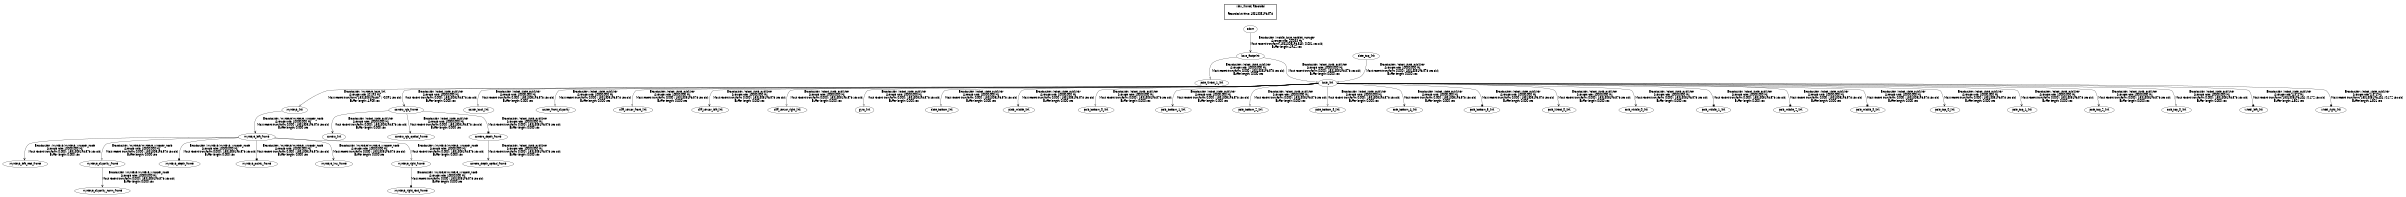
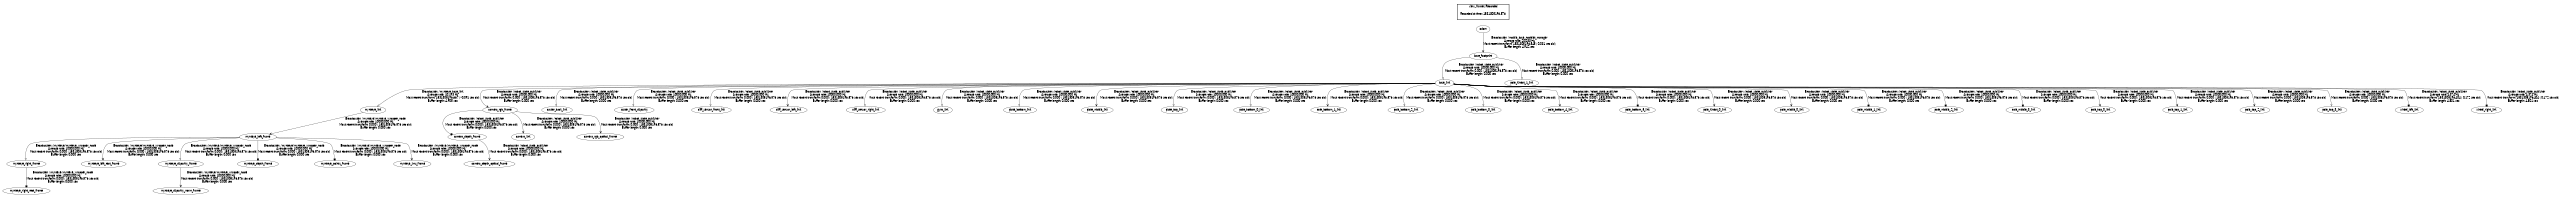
  digraph {
    fontname=Lato
    node [fontname=Lato]
    edge [fontname=Lato arrowhead=vee]
    "Recorded at time: 1531305196.576" [shape=plaintext]
    odom
    mynteye_link
    mynteye_left_frame
    mynteye_right_frame
    mynteye_left_rect_frame
    mynteye_disparity_frame
    mynteye_depth_frame
    mynteye_points_frame
    mynteye_imu_frame
    mynteye_right_rect_frame
    mynteye_disparity_norm_frame
    base_link
    camera_rgb_frame
    caster_back_link
    n16 [label=caster_front_disparity]
    cliff_sensor_front_link
    cliff_sensor_left_link
    cliff_sensor_right_link
    gyro_link
    plate_bottom_link
    plate_middle_link
    plate_top_link
    pole_bottom_0_link
    pole_bottom_1_link
    pole_bottom_2_link
    pole_bottom_3_link
    pole_bottom_4_link
    pole_bottom_5_link
    pole_kinect_0_link
    pole_middle_0_link
    pole_middle_1_link
    pole_middle_2_link
    pole_middle_3_link
    pole_top_0_link
    pole_top_1_link
    pole_top_2_link
    pole_top_3_link
    wheel_left_link
    wheel_right_link
    camera_depth_frame
    camera_link
    camera_rgb_optical_frame
    base_footprint
    pole_kinect_1_link
    camera_depth_optical_frame
    subgraph cluster_1 {
      color=black
      label="view_frames Recorded"
      style=bold
      "Recorded at time: 1531305196.576"
    }
    "Recorded at time: 1531305196.576" -> odom [style=invis arrowhead=""]
    odom -> base_footprint [label="Broadcaster: /mobile_base_nodelet_manager\nAverage rate: 20.033 Hz\nMost recent transform: 1531305196.545 ( 0.031 sec old)\nBuffer length: 4.942 sec\n"]
    mynteye_link -> mynteye_left_frame [label="Broadcaster: /mynteye/mynteye_wrapper_node\nAverage rate: 10000.000 Hz\nMost recent transform: 0.000 ( 1531305196.576 sec old)\nBuffer length: 0.000 sec\n"]
    mynteye_left_frame -> mynteye_right_frame [arrowhead=onormal label="Broadcaster: /mynteye/mynteye_wrapper_node\nAverage rate: 10000.000 Hz\nMost recent transform: 0.000 ( 1531305196.576 sec old)\nBuffer length: 0.000 sec\n"]
    mynteye_left_frame -> mynteye_left_rect_frame [label="Broadcaster: /mynteye/mynteye_wrapper_node\nAverage rate: 10000.000 Hz\nMost recent transform: 0.000 ( 1531305196.576 sec old)\nBuffer length: 0.000 sec\n"]
    mynteye_left_frame -> mynteye_disparity_frame [arrowhead=onormal label="Broadcaster: /mynteye/mynteye_wrapper_node\nAverage rate: 10000.000 Hz\nMost recent transform: 0.000 ( 1531305196.576 sec old)\nBuffer length: 0.000 sec\n"]
    mynteye_left_frame -> mynteye_depth_frame [arrowhead=box label="Broadcaster: /mynteye/mynteye_wrapper_node\nAverage rate: 10000.000 Hz\nMost recent transform: 0.000 ( 1531305196.576 sec old)\nBuffer length: 0.000 sec\n"]
    mynteye_left_frame -> mynteye_points_frame [arrowhead=box label="Broadcaster: /mynteye/mynteye_wrapper_node\nAverage rate: 10000.000 Hz\nMost recent transform: 0.000 ( 1531305196.576 sec old)\nBuffer length: 0.000 sec\n"]
    mynteye_left_frame -> mynteye_imu_frame [label="Broadcaster: /mynteye/mynteye_wrapper_node\nAverage rate: 10000.000 Hz\nMost recent transform: 0.000 ( 1531305196.576 sec old)\nBuffer length: 0.000 sec\n"]
    mynteye_right_frame -> mynteye_right_rect_frame [arrowhead=box label="Broadcaster: /mynteye/mynteye_wrapper_node\nAverage rate: 10000.000 Hz\nMost recent transform: 0.000 ( 1531305196.576 sec old)\nBuffer length: 0.000 sec\n"]
    mynteye_disparity_frame -> mynteye_disparity_norm_frame [label="Broadcaster: /mynteye/mynteye_wrapper_node\nAverage rate: 10000.000 Hz\nMost recent transform: 0.000 ( 1531305196.576 sec old)\nBuffer length: 0.000 sec\n"]
    base_link -> mynteye_link [arrowhead=onormal label="Broadcaster: /mynteye_base_link\nAverage rate: 10.193 Hz\nMost recent transform: 1531305196.667 ( -0.091 sec old)\nBuffer length: 4.905 sec\n"]
    base_link -> camera_rgb_frame [label="Broadcaster: /robot_state_publisher\nAverage rate: 10000.000 Hz\nMost recent transform: 0.000 ( 1531305196.576 sec old)\nBuffer length: 0.000 sec\n"]
    base_link -> caster_back_link [arrowhead=onormal label="Broadcaster: /robot_state_publisher\nAverage rate: 10000.000 Hz\nMost recent transform: 0.000 ( 1531305196.576 sec old)\nBuffer length: 0.000 sec\n"]
    base_link -> n16 [arrowhead=onormal label="Broadcaster: /robot_state_publisher\nAverage rate: 10000.000 Hz\nMost recent transform: 0.000 ( 1531305196.576 sec old)\nBuffer length: 0.000 sec\n"]
    base_link -> cliff_sensor_front_link [arrowhead=onormal label="Broadcaster: /robot_state_publisher\nAverage rate: 10000.000 Hz\nMost recent transform: 0.000 ( 1531305196.576 sec old)\nBuffer length: 0.000 sec\n"]
    base_link -> cliff_sensor_left_link [label="Broadcaster: /robot_state_publisher\nAverage rate: 10000.000 Hz\nMost recent transform: 0.000 ( 1531305196.576 sec old)\nBuffer length: 0.000 sec\n"]
    base_link -> cliff_sensor_right_link [arrowhead=onormal label="Broadcaster: /robot_state_publisher\nAverage rate: 10000.000 Hz\nMost recent transform: 0.000 ( 1531305196.576 sec old)\nBuffer length: 0.000 sec\n"]
    base_link -> gyro_link [arrowhead=onormal label="Broadcaster: /robot_state_publisher\nAverage rate: 10000.000 Hz\nMost recent transform: 0.000 ( 1531305196.576 sec old)\nBuffer length: 0.000 sec\n"]
    base_link -> plate_bottom_link [arrowhead=onormal label="Broadcaster: /robot_state_publisher\nAverage rate: 10000.000 Hz\nMost recent transform: 0.000 ( 1531305196.576 sec old)\nBuffer length: 0.000 sec\n"]
    base_link -> plate_middle_link [label="Broadcaster: /robot_state_publisher\nAverage rate: 10000.000 Hz\nMost recent transform: 0.000 ( 1531305196.576 sec old)\nBuffer length: 0.000 sec\n"]
-   plate_top_link -> base_link [arrowhead=onormal label="Broadcaster: /robot_state_publisher\nAverage rate: 10000.000 Hz\nMost recent transform: 0.000 ( 1531305196.576 sec old)\nBuffer length: 0.000 sec\n"]
+   base_link -> plate_top_link [arrowhead=onormal label="Broadcaster: /robot_state_publisher\nAverage rate: 10000.000 Hz\nMost recent transform: 0.000 ( 1531305196.576 sec old)\nBuffer length: 0.000 sec\n"]
    base_link -> pole_bottom_0_link [arrowhead=onormal label="Broadcaster: /robot_state_publisher\nAverage rate: 10000.000 Hz\nMost recent transform: 0.000 ( 1531305196.576 sec old)\nBuffer length: 0.000 sec\n"]
    base_link -> pole_bottom_1_link [label="Broadcaster: /robot_state_publisher\nAverage rate: 10000.000 Hz\nMost recent transform: 0.000 ( 1531305196.576 sec old)\nBuffer length: 0.000 sec\n"]
    base_link -> pole_bottom_2_link [arrowhead=onormal label="Broadcaster: /robot_state_publisher\nAverage rate: 10000.000 Hz\nMost recent transform: 0.000 ( 1531305196.576 sec old)\nBuffer length: 0.000 sec\n"]
    base_link -> pole_bottom_3_link [arrowhead=onormal label="Broadcaster: /robot_state_publisher\nAverage rate: 10000.000 Hz\nMost recent transform: 0.000 ( 1531305196.576 sec old)\nBuffer length: 0.000 sec\n"]
    base_link -> pole_bottom_4_link [label="Broadcaster: /robot_state_publisher\nAverage rate: 10000.000 Hz\nMost recent transform: 0.000 ( 1531305196.576 sec old)\nBuffer length: 0.000 sec\n"]
    base_link -> pole_bottom_5_link [arrowhead=box label="Broadcaster: /robot_state_publisher\nAverage rate: 10000.000 Hz\nMost recent transform: 0.000 ( 1531305196.576 sec old)\nBuffer length: 0.000 sec\n"]
    base_link -> pole_kinect_0_link [label="Broadcaster: /robot_state_publisher\nAverage rate: 10000.000 Hz\nMost recent transform: 0.000 ( 1531305196.576 sec old)\nBuffer length: 0.000 sec\n"]
    base_link -> pole_middle_0_link [label="Broadcaster: /robot_state_publisher\nAverage rate: 10000.000 Hz\nMost recent transform: 0.000 ( 1531305196.576 sec old)\nBuffer length: 0.000 sec\n"]
    base_link -> pole_middle_1_link [arrowhead=box label="Broadcaster: /robot_state_publisher\nAverage rate: 10000.000 Hz\nMost recent transform: 0.000 ( 1531305196.576 sec old)\nBuffer length: 0.000 sec\n"]
    base_link -> pole_middle_2_link [arrowhead=box label="Broadcaster: /robot_state_publisher\nAverage rate: 10000.000 Hz\nMost recent transform: 0.000 ( 1531305196.576 sec old)\nBuffer length: 0.000 sec\n"]
    base_link -> pole_middle_3_link [arrowhead=box label="Broadcaster: /robot_state_publisher\nAverage rate: 10000.000 Hz\nMost recent transform: 0.000 ( 1531305196.576 sec old)\nBuffer length: 0.000 sec\n"]
    base_link -> pole_top_0_link [label="Broadcaster: /robot_state_publisher\nAverage rate: 10000.000 Hz\nMost recent transform: 0.000 ( 1531305196.576 sec old)\nBuffer length: 0.000 sec\n"]
    base_link -> pole_top_1_link [label="Broadcaster: /robot_state_publisher\nAverage rate: 10000.000 Hz\nMost recent transform: 0.000 ( 1531305196.576 sec old)\nBuffer length: 0.000 sec\n"]
    base_link -> pole_top_2_link [label="Broadcaster: /robot_state_publisher\nAverage rate: 10000.000 Hz\nMost recent transform: 0.000 ( 1531305196.576 sec old)\nBuffer length: 0.000 sec\n"]
    base_link -> pole_top_3_link [arrowhead=onormal label="Broadcaster: /robot_state_publisher\nAverage rate: 10000.000 Hz\nMost recent transform: 0.000 ( 1531305196.576 sec old)\nBuffer length: 0.000 sec\n"]
    base_link -> wheel_left_link [arrowhead=box label="Broadcaster: /robot_state_publisher\nAverage rate: 4.374 Hz\nMost recent transform: 1531305196.404 ( 0.172 sec old)\nBuffer length: 4.801 sec\n"]
    base_link -> wheel_right_link [arrowhead=box label="Broadcaster: /robot_state_publisher\nAverage rate: 4.374 Hz\nMost recent transform: 1531305196.404 ( 0.172 sec old)\nBuffer length: 4.801 sec\n"]
    camera_rgb_frame -> camera_depth_frame [arrowhead=box label="Broadcaster: /robot_state_publisher\nAverage rate: 10000.000 Hz\nMost recent transform: 0.000 ( 1531305196.576 sec old)\nBuffer length: 0.000 sec\n"]
    camera_rgb_frame -> camera_link [label="Broadcaster: /robot_state_publisher\nAverage rate: 10000.000 Hz\nMost recent transform: 0.000 ( 1531305196.576 sec old)\nBuffer length: 0.000 sec\n"]
    camera_rgb_frame -> camera_rgb_optical_frame [label="Broadcaster: /robot_state_publisher\nAverage rate: 10000.000 Hz\nMost recent transform: 0.000 ( 1531305196.576 sec old)\nBuffer length: 0.000 sec\n"]
    camera_depth_frame -> camera_depth_optical_frame [label="Broadcaster: /robot_state_publisher\nAverage rate: 10000.000 Hz\nMost recent transform: 0.000 ( 1531305196.576 sec old)\nBuffer length: 0.000 sec\n"]
    base_footprint -> base_link [arrowhead=onormal label="Broadcaster: /robot_state_publisher\nAverage rate: 10000.000 Hz\nMost recent transform: 0.000 ( 1531305196.576 sec old)\nBuffer length: 0.000 sec\n"]
    base_footprint -> pole_kinect_1_link [arrowhead=onormal label="Broadcaster: /robot_state_publisher\nAverage rate: 10000.000 Hz\nMost recent transform: 0.000 ( 1531305196.576 sec old)\nBuffer length: 0.000 sec\n"]
  }
